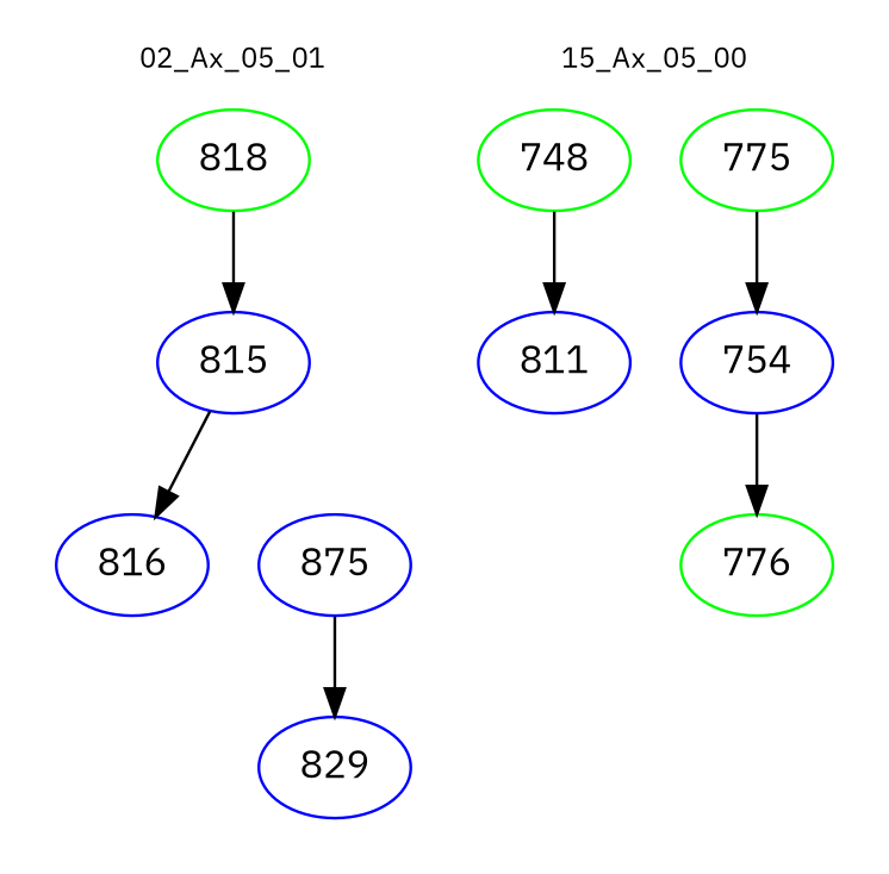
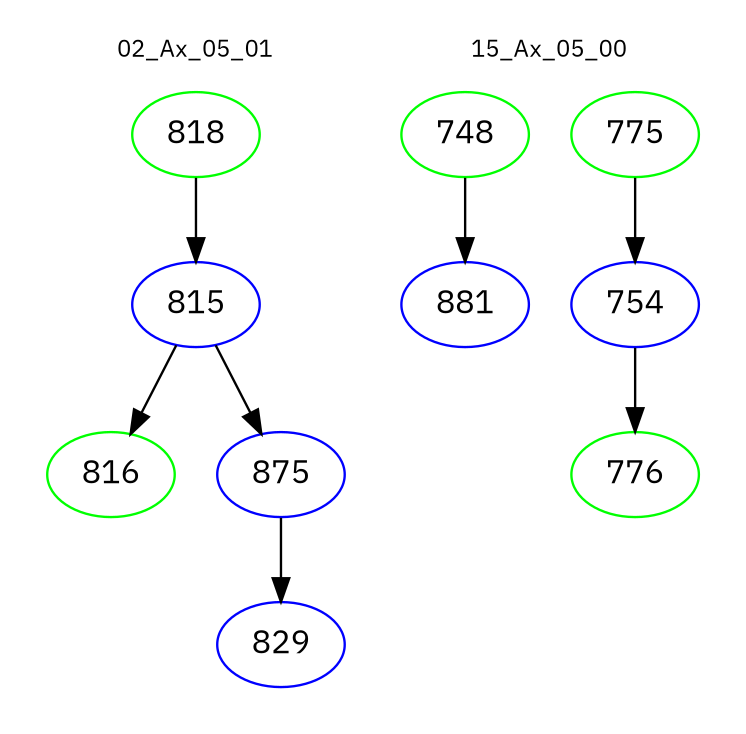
  digraph {
    fontname="IBM Plex Sans"
    node [color=green fontname="IBM Plex Sans"]
    edge [color=black fontname="IBM Plex Sans"]
    n1 [label=818]
    n2 [color=blue label=815]
-   n3 [color=blue label=816]
+   n3 [label=816]
    n4 [color=blue label=875]
    n5 [color=blue label=829]
    n6 [label=775]
    n7 [color=blue label=754]
    n8 [label=748]
    n9 [label=776]
-   n10 [color=blue label=811]
+   n10 [color=blue label=881]
    subgraph cluster_1 {
      color=white
      fontsize=10
      label="02_Ax_05_01"
      n1
      n2
      n3
      n4
      n5
    }
    subgraph cluster_2 {
      color=white
      fontsize=10
      label="15_Ax_05_00"
      n6
      n7
      n8
      n9
      n10
    }
    n1 -> n2
    n2 -> n3
+   n2 -> n4
    n4 -> n5
    n6 -> n7
    n7 -> n9
    n8 -> n10
  }
